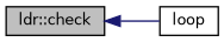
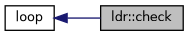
  digraph {
    rankdir=LR
    node [color=black fontname=Helvetica fontsize=10 shape=record style=filled]
    n1 [fillcolor=grey75 fontcolor=black height=0.2 label="ldr::check" width=0.4]
    n2 [fillcolor=white height=0.2 label=loop width=0.4]
-   n1 -> n2 [color=midnightblue dir=back fontname=Helvetica fontsize=10 labelfontname=Helvetica labelfontsize=10 style=solid]
+   n2 -> n1 [color=midnightblue dir=back fontname=Helvetica fontsize=10 labelfontname=Helvetica labelfontsize=10 style=solid]
  }
